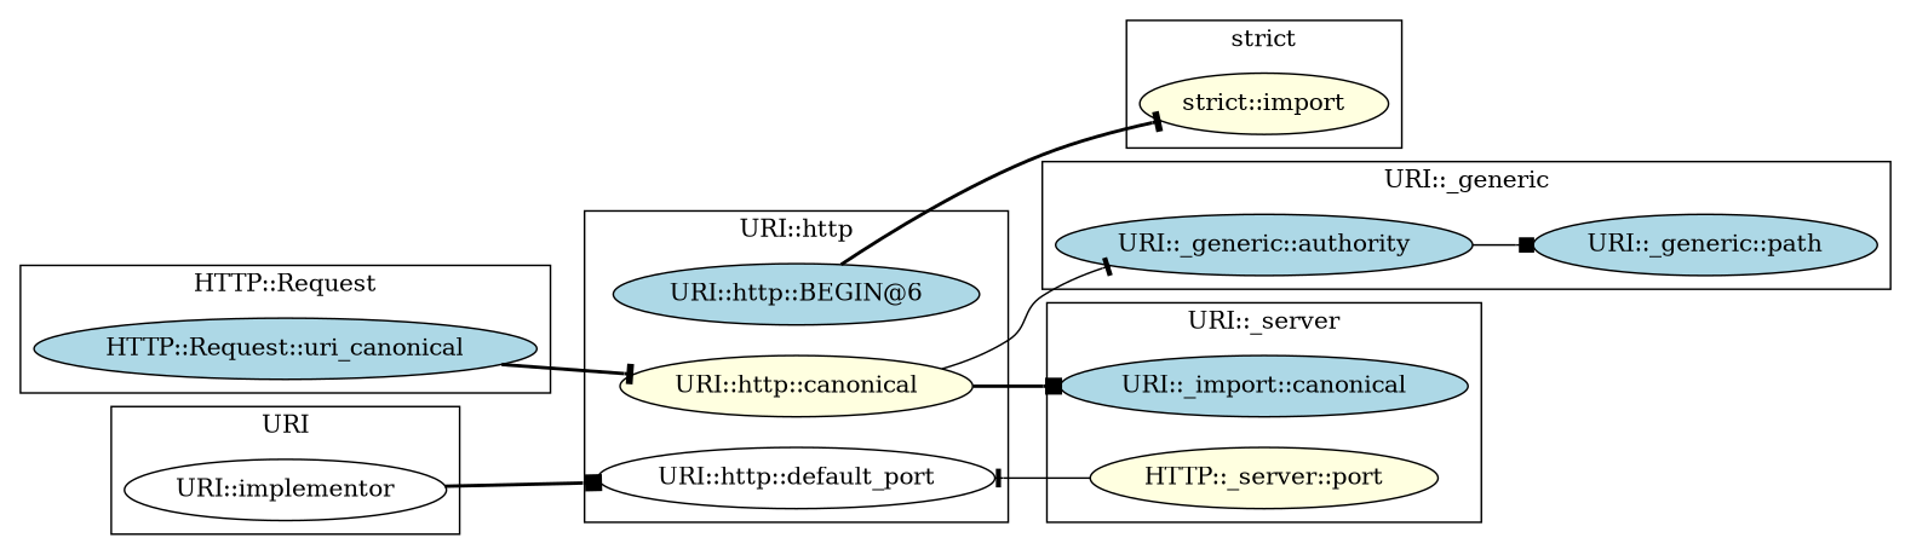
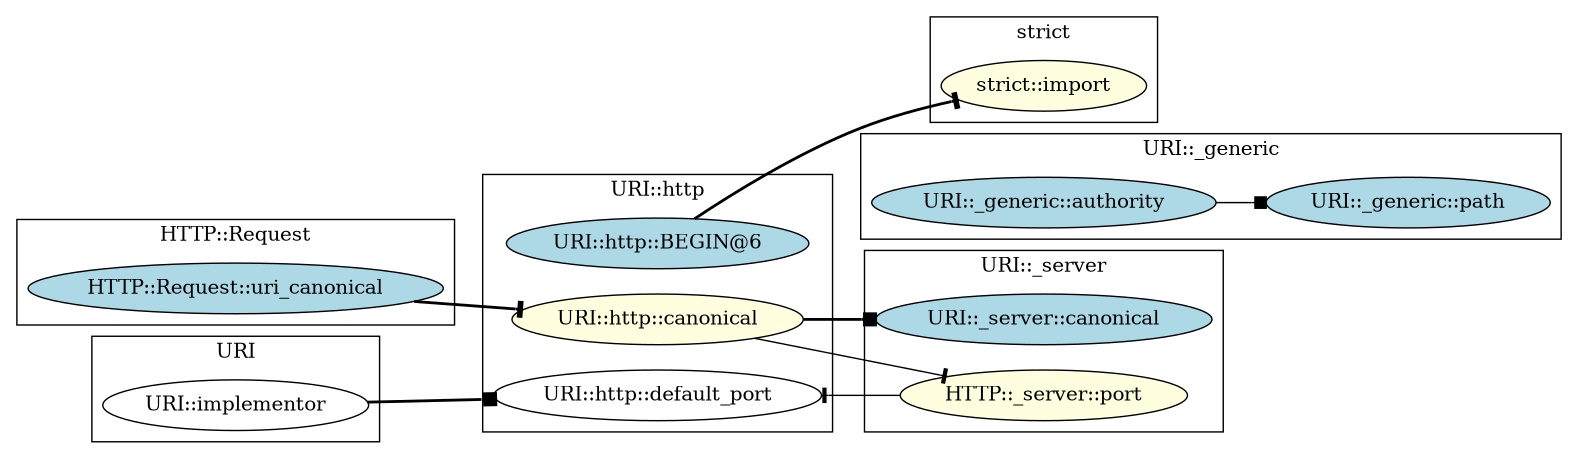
  digraph {
    rankdir=LR
    node [fillcolor=lightblue style=filled]
    edge [arrowhead=tee style=bold]
    "URI::_generic::path"
    "URI::_generic::authority"
    "URI::http::BEGIN@6"
    "URI::http::default_port" [fillcolor=white]
    "URI::http::canonical" [fillcolor=lightyellow]
    n6 [fillcolor=lightyellow label="HTTP::_server::port"]
-   "URI::_server::canonical" [label="URI::_import::canonical"]
+   "URI::_server::canonical"
    "strict::import" [fillcolor=lightyellow]
    "HTTP::Request::uri_canonical"
    "URI::implementor" [fillcolor=white]
    subgraph cluster_1 {
      label="URI::_generic"
      "URI::_generic::path"
      "URI::_generic::authority"
    }
    subgraph cluster_2 {
      label="URI::http"
      "URI::http::BEGIN@6"
      "URI::http::default_port"
      "URI::http::canonical"
    }
    subgraph cluster_3 {
      label="URI::_server"
      n6
      "URI::_server::canonical"
    }
    subgraph cluster_4 {
      label="strict"
      "strict::import"
    }
    subgraph cluster_5 {
      label="HTTP::Request"
      "HTTP::Request::uri_canonical"
    }
    subgraph cluster_6 {
      label=URI
      "URI::implementor"
    }
    "URI::_generic::authority" -> "URI::_generic::path" [arrowhead=box style=solid]
    "URI::http::BEGIN@6" -> "strict::import"
-   "URI::http::canonical" -> "URI::_generic::authority" [style=solid]
+   "URI::http::canonical" -> n6 [style=solid]
    "URI::http::canonical" -> "URI::_server::canonical" [arrowhead=box]
    n6 -> "URI::http::default_port" [style=solid]
    "HTTP::Request::uri_canonical" -> "URI::http::canonical"
    "URI::implementor" -> "URI::http::default_port" [arrowhead=box]
  }
